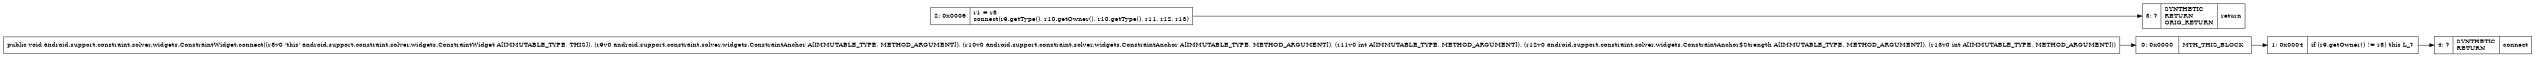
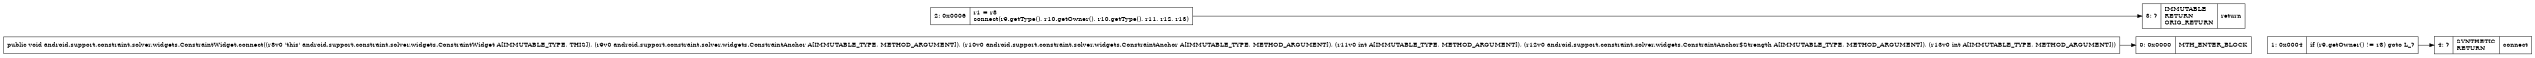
  digraph {
    rankdir=LR
    node [shape=record]
-   n1 [label="{0\:\ 0x0000|MTH_THIS_BLOCK\l}"]
-   n2 [label="{1\:\ 0x0004|if (r9.getOwner() != r8) this L_?\l}"]
+   n1 [label="{0\:\ 0x0000|MTH_ENTER_BLOCK\l}"]
+   n2 [label="{1\:\ 0x0004|if (r9.getOwner() != r8) goto L_?\l}"]
    n3 [label="{4\:\ ?|SYNTHETIC\lRETURN\l|connect\l}"]
    n4 [label="{2\:\ 0x0006|r1 = r8\lconnect(r9.getType(), r10.getOwner(), r10.getType(), r11, r12, r13)\l}"]
-   n5 [label="{3\:\ ?|SYNTHETIC\lRETURN\lORIG_RETURN\l|return\l}"]
+   n5 [label="{3\:\ ?|IMMUTABLE\lRETURN\lORIG_RETURN\l|return\l}"]
    n6 [label="{public void android.support.constraint.solver.widgets.ConstraintWidget.connect((r8v0 'this' android.support.constraint.solver.widgets.ConstraintWidget A[IMMUTABLE_TYPE, THIS]), (r9v0 android.support.constraint.solver.widgets.ConstraintAnchor A[IMMUTABLE_TYPE, METHOD_ARGUMENT]), (r10v0 android.support.constraint.solver.widgets.ConstraintAnchor A[IMMUTABLE_TYPE, METHOD_ARGUMENT]), (r11v0 int A[IMMUTABLE_TYPE, METHOD_ARGUMENT]), (r12v0 android.support.constraint.solver.widgets.ConstraintAnchor$Strength A[IMMUTABLE_TYPE, METHOD_ARGUMENT]), (r13v0 int A[IMMUTABLE_TYPE, METHOD_ARGUMENT])) }"]
-   n1 -> n2
    n2 -> n3
    n4 -> n5
    n6 -> n1
  }
